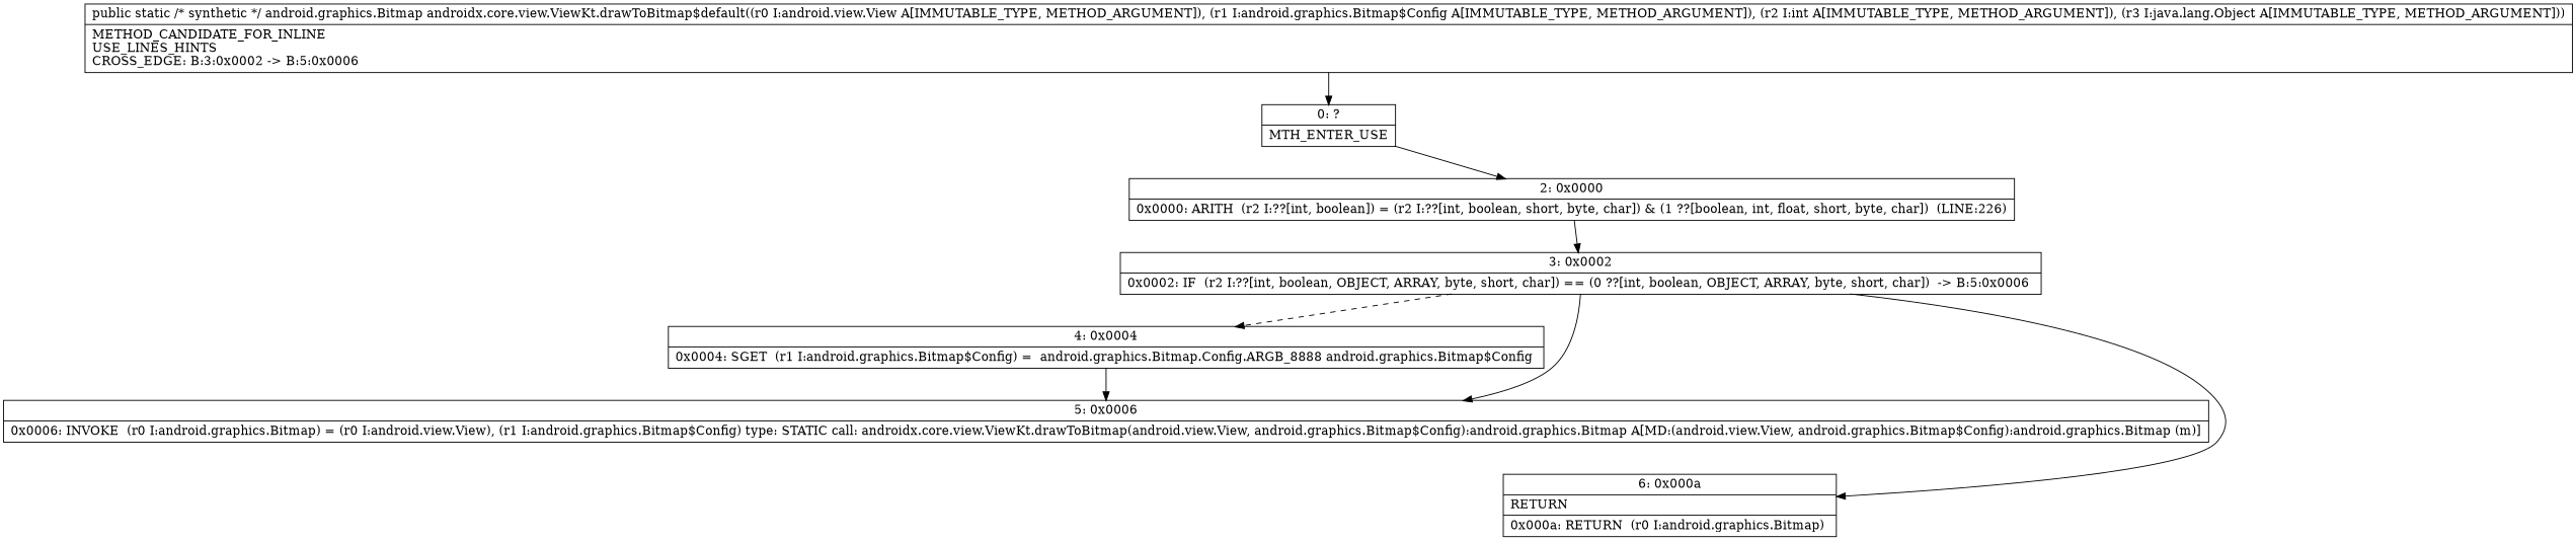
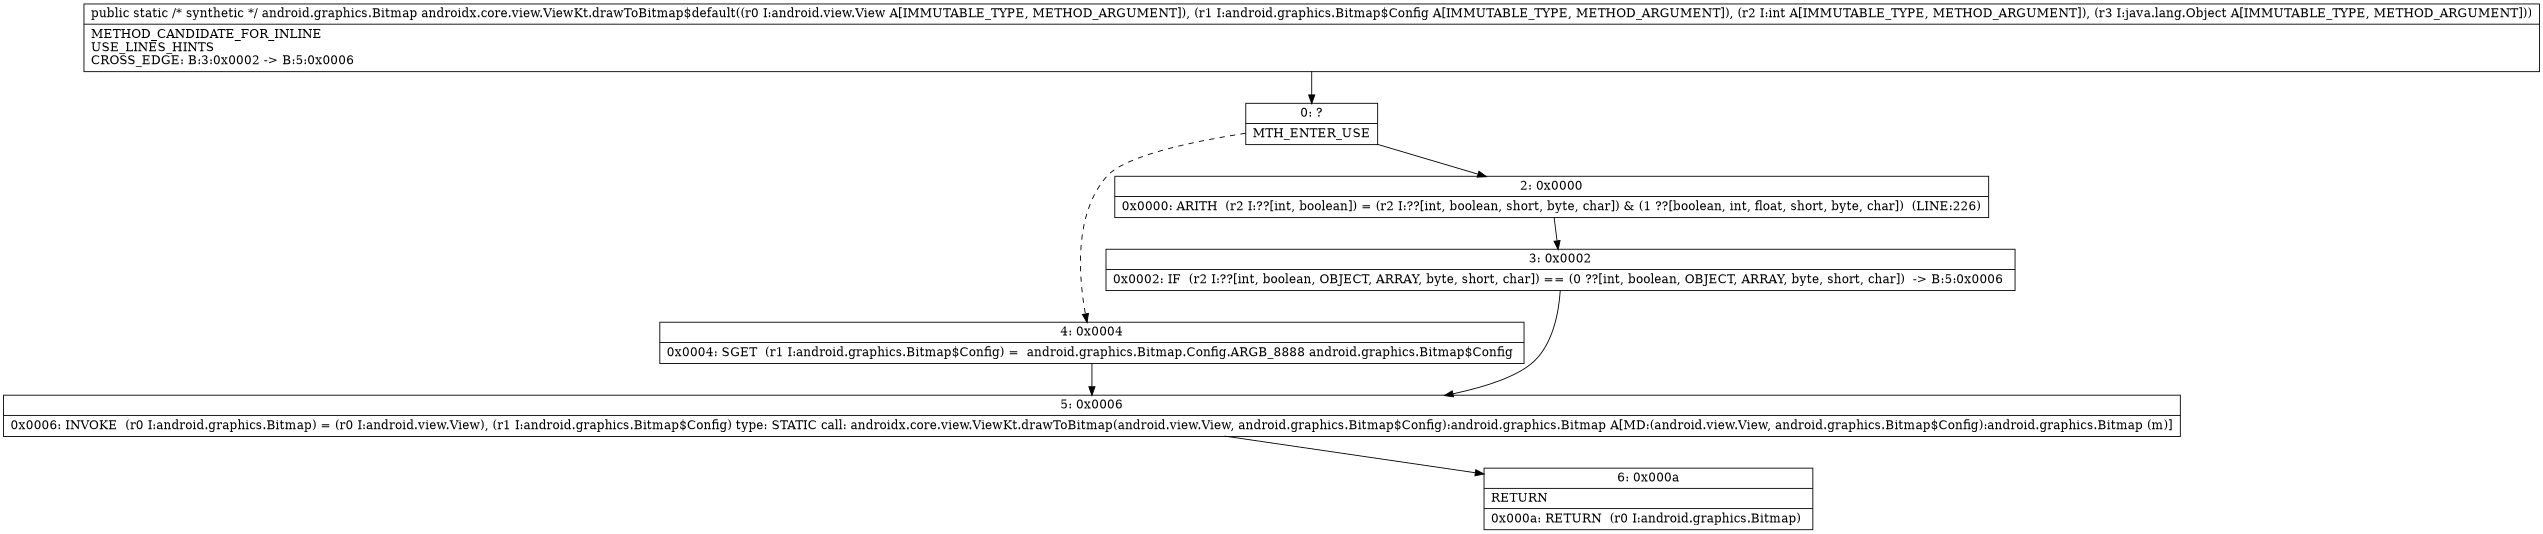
  digraph {
    node [shape=record]
    n1 [label="{0\:\ ?|MTH_ENTER_USE\l}"]
    n2 [label="{2\:\ 0x0000|0x0000: ARITH  (r2 I:??[int, boolean]) = (r2 I:??[int, boolean, short, byte, char]) & (1 ??[boolean, int, float, short, byte, char])  (LINE:226)\l}"]
    n3 [label="{3\:\ 0x0002|0x0002: IF  (r2 I:??[int, boolean, OBJECT, ARRAY, byte, short, char]) == (0 ??[int, boolean, OBJECT, ARRAY, byte, short, char])  \-\> B:5:0x0006 \l}"]
    n4 [label="{4\:\ 0x0004|0x0004: SGET  (r1 I:android.graphics.Bitmap$Config) =  android.graphics.Bitmap.Config.ARGB_8888 android.graphics.Bitmap$Config \l}"]
    n5 [label="{5\:\ 0x0006|0x0006: INVOKE  (r0 I:android.graphics.Bitmap) = (r0 I:android.view.View), (r1 I:android.graphics.Bitmap$Config) type: STATIC call: androidx.core.view.ViewKt.drawToBitmap(android.view.View, android.graphics.Bitmap$Config):android.graphics.Bitmap A[MD:(android.view.View, android.graphics.Bitmap$Config):android.graphics.Bitmap (m)]\l}"]
    n6 [label="{6\:\ 0x000a|RETURN\l|0x000a: RETURN  (r0 I:android.graphics.Bitmap) \l}"]
    n7 [label="{public static \/* synthetic *\/ android.graphics.Bitmap androidx.core.view.ViewKt.drawToBitmap$default((r0 I:android.view.View A[IMMUTABLE_TYPE, METHOD_ARGUMENT]), (r1 I:android.graphics.Bitmap$Config A[IMMUTABLE_TYPE, METHOD_ARGUMENT]), (r2 I:int A[IMMUTABLE_TYPE, METHOD_ARGUMENT]), (r3 I:java.lang.Object A[IMMUTABLE_TYPE, METHOD_ARGUMENT]))  | METHOD_CANDIDATE_FOR_INLINE\lUSE_LINES_HINTS\lCROSS_EDGE: B:3:0x0002 \-\> B:5:0x0006\l}"]
    n1 -> n2
    n2 -> n3
-   n3 -> n4 [style=dashed]
+   n1 -> n4 [style=dashed]
    n3 -> n5
    n4 -> n5
-   n3 -> n6
+   n5 -> n6
    n7 -> n1
  }
